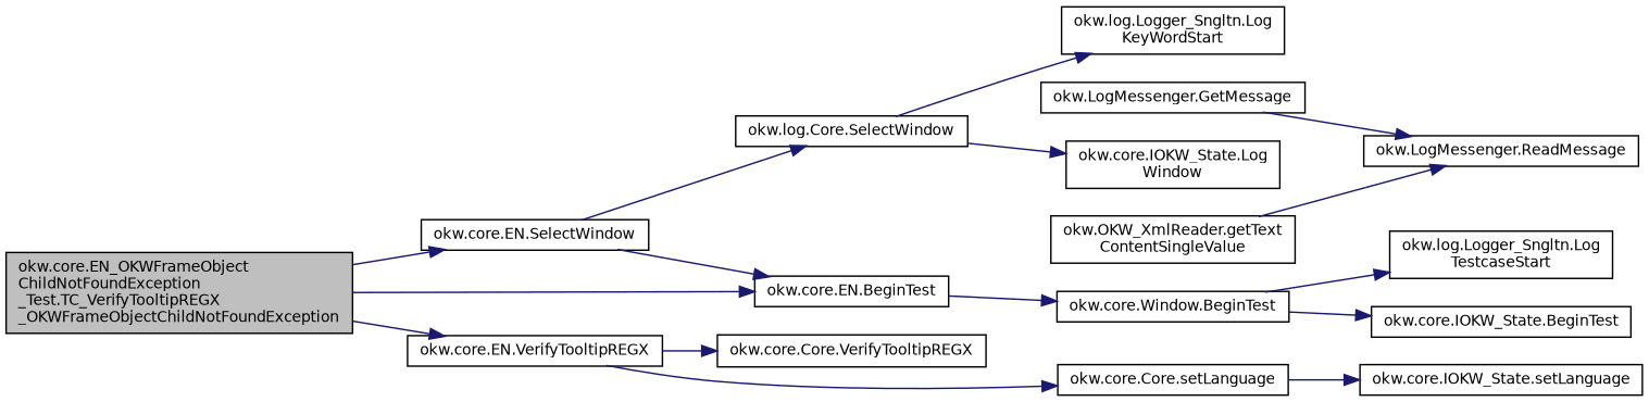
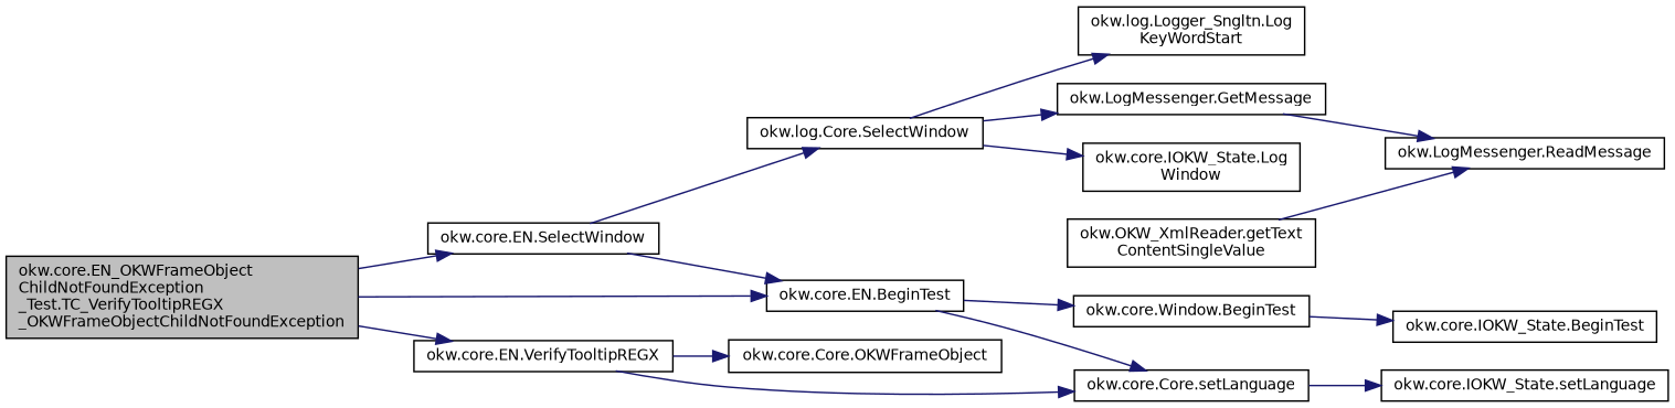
  digraph {
    rankdir=LR
    node [color=black fillcolor=white fontname=Helvetica fontsize=10 shape=record style=filled]
    edge [color=midnightblue fontname=Helvetica fontsize=10 labelfontname=Helvetica labelfontsize=10 style=solid]
    n1 [fillcolor=grey75 fontcolor=black height=0.2 label="okw.core.EN_OKWFrameObject\lChildNotFoundException\l_Test.TC_VerifyTooltipREGX\l_OKWFrameObjectChildNotFoundException" width=0.4]
    n2 [height=0.2 label="okw.core.EN.BeginTest" width=0.4]
    n3 [height=0.2 label="okw.core.EN.SelectWindow" width=0.4]
    n4 [height=0.2 label="okw.core.EN.VerifyTooltipREGX" width=0.4]
    n5 [height=0.2 label="okw.core.Core.setLanguage" width=0.4]
    n6 [height=0.2 label="okw.core.Window.BeginTest" width=0.4]
    n7 [height=0.2 label="okw.log.Core.SelectWindow" width=0.4]
-   n8 [height=0.2 label="okw.core.Core.VerifyTooltipREGX" width=0.4]
+   n8 [height=0.2 label="okw.core.Core.OKWFrameObject" width=0.4]
    n9 [height=0.2 label="okw.core.IOKW_State.setLanguage" width=0.4]
-   n10 [height=0.2 label="okw.log.Logger_Sngltn.Log\lTestcaseStart" width=0.4]
    n11 [height=0.2 label="okw.core.IOKW_State.BeginTest" width=0.4]
    n12 [height=0.2 label="okw.log.Logger_Sngltn.Log\lKeyWordStart" width=0.4]
    n13 [height=0.2 label="okw.LogMessenger.GetMessage" width=0.4]
    n14 [height=0.2 label="okw.core.IOKW_State.Log\lWindow" width=0.4]
    n15 [height=0.2 label="okw.LogMessenger.ReadMessage" width=0.4]
    n16 [height=0.2 label="okw.OKW_XmlReader.getText\lContentSingleValue" width=0.4]
    n1 -> n2
    n1 -> n3
    n1 -> n4
+   n2 -> n5
    n2 -> n6
    n3 -> n2
    n3 -> n7
    n4 -> n5
    n4 -> n8
    n5 -> n9
-   n6 -> n10
    n6 -> n11
    n7 -> n12
+   n7 -> n13
    n7 -> n14
    n13 -> n15
    n16 -> n15
  }
